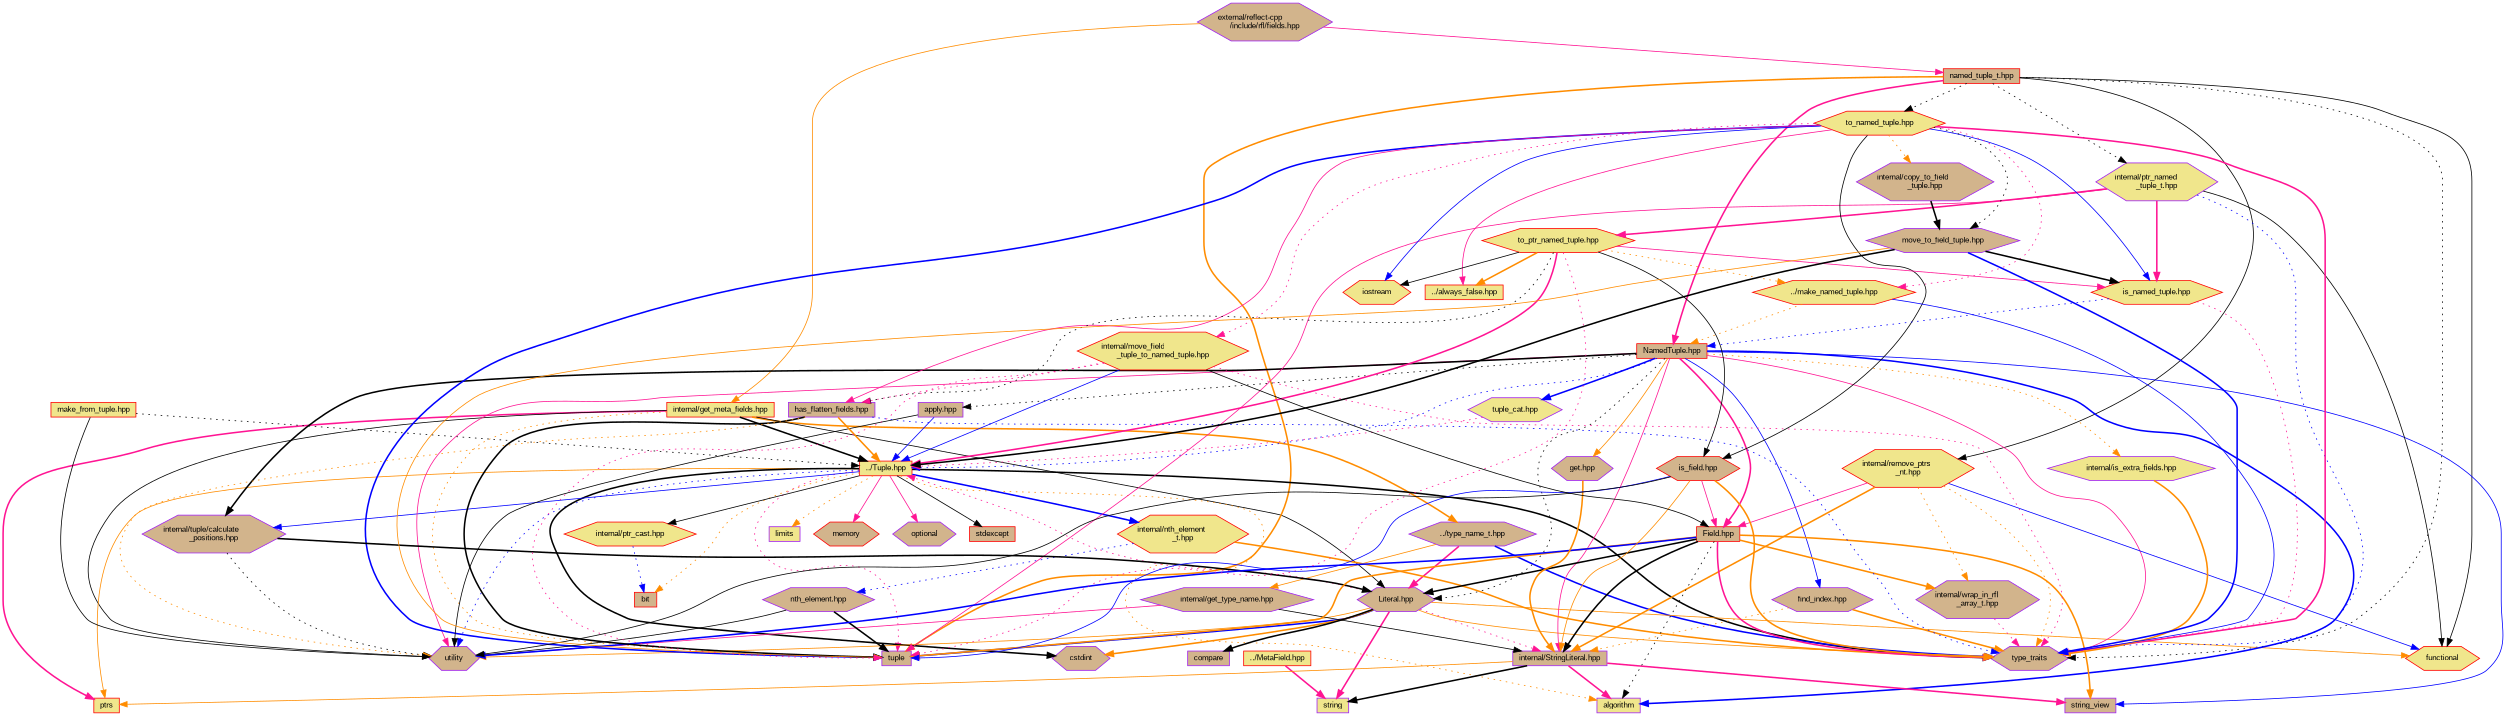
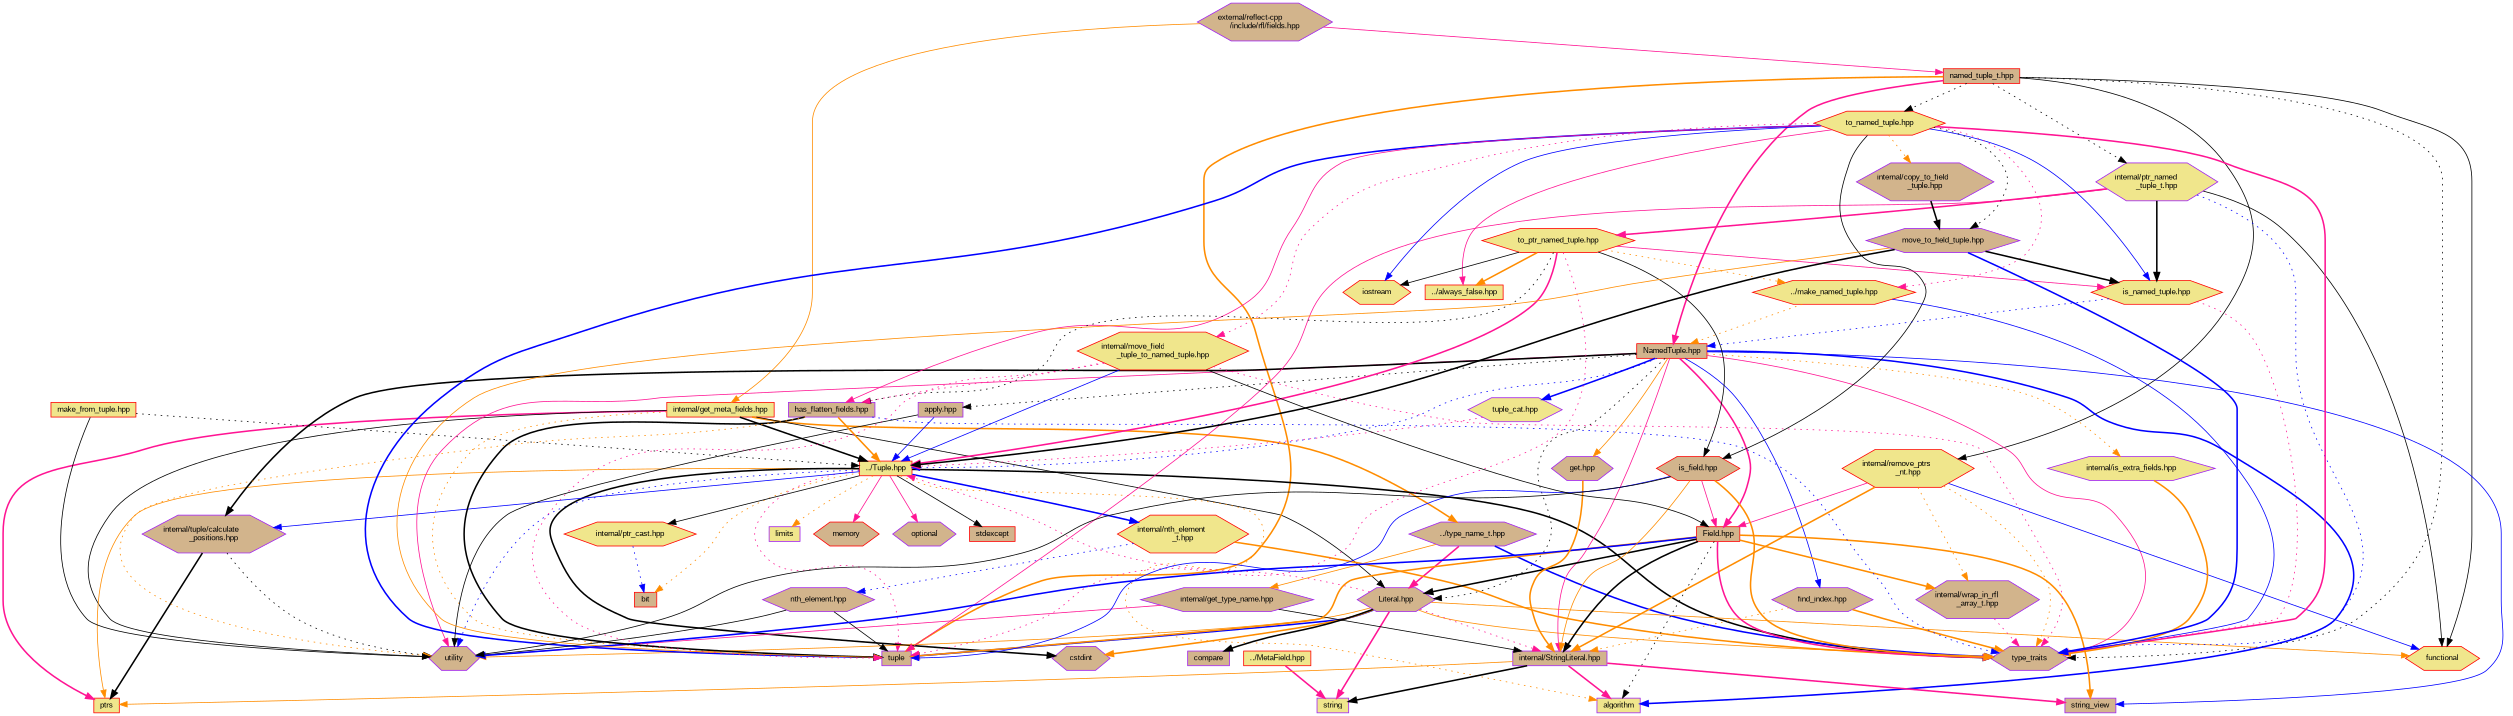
  digraph {
    fontname="Liberation Sans"
    node [color=purple fillcolor=tan fontname="Liberation Sans" fontsize=10 shape=hexagon style=filled]
    edge [color=black fontname="Liberation Sans" fontsize=10 labelfontname=Helvetica labelfontsize=10 style=solid]
    n1 [fontcolor=black height=0.2 label="external/reflect-cpp\l/include/rfl/fields.hpp" width=0.4]
    n2 [color=red fillcolor=khaki height=0.2 label="internal/get_meta_fields.hpp" shape=box width=0.4]
    n3 [color=red height=0.2 label="named_tuple_t.hpp" shape=box width=0.4]
    n4 [color=red fillcolor=khaki height=0.2 label=ptrs shape=box width=0.4]
    n5 [height=0.2 label=tuple shape=box width=0.4]
    n6 [height=0.2 label=utility width=0.4]
    n7 [color=red fillcolor=khaki height=0.2 label="../Tuple.hpp" shape=box width=0.4]
    n8 [height=0.2 label="../type_name_t.hpp" width=0.4]
    n9 [height=0.2 label="Literal.hpp" width=0.4]
    n10 [height=0.2 label=type_traits width=0.4]
    n11 [color=red fillcolor=khaki height=0.2 label=functional width=0.4]
    n12 [color=red height=0.2 label="NamedTuple.hpp" shape=box width=0.4]
    n13 [fillcolor=khaki height=0.2 label="internal/ptr_named\l_tuple_t.hpp" width=0.4]
    n14 [color=red fillcolor=khaki height=0.2 label="internal/remove_ptrs\l_nt.hpp" width=0.4]
    n15 [color=red fillcolor=khaki height=0.2 label="to_named_tuple.hpp" width=0.4]
    n16 [color=red fillcolor=khaki height=0.2 label="../MetaField.hpp" shape=box width=0.4]
    n17 [fillcolor=khaki height=0.2 label=string shape=box width=0.4]
    n18 [fillcolor=khaki height=0.2 label=algorithm shape=box width=0.4]
    n19 [color=red height=0.2 label=bit shape=box width=0.4]
    n20 [height=0.2 label=cstdint width=0.4]
    n21 [fillcolor=khaki height=0.2 label=limits shape=box width=0.4]
    n22 [color=red height=0.2 label=memory width=0.4]
    n23 [height=0.2 label=optional width=0.4]
    n24 [color=red height=0.2 label=stdexcept shape=box width=0.4]
    n25 [color=red fillcolor=khaki height=0.2 label="internal/nth_element\l_t.hpp" width=0.4]
    n26 [color=red fillcolor=khaki height=0.2 label="internal/ptr_cast.hpp" width=0.4]
    n27 [height=0.2 label="internal/tuple/calculate\l_positions.hpp" width=0.4]
    n28 [height=0.2 label="internal/get_type_name.hpp" width=0.4]
    n29 [height=0.2 label="nth_element.hpp" width=0.4]
    n30 [height=0.2 label=compare shape=box width=0.4]
    n31 [height=0.2 label="internal/StringLiteral.hpp" shape=box width=0.4]
    n32 [height=0.2 label=string_view shape=box width=0.4]
    n33 [color=red height=0.2 label="Field.hpp" shape=box width=0.4]
    n34 [height=0.2 label="apply.hpp" shape=box width=0.4]
    n35 [height=0.2 label="get.hpp" width=0.4]
    n36 [height=0.2 label="find_index.hpp" width=0.4]
    n37 [fillcolor=khaki height=0.2 label="internal/is_extra_fields.hpp" width=0.4]
    n38 [fillcolor=khaki height=0.2 label="tuple_cat.hpp" width=0.4]
    n39 [color=red fillcolor=khaki height=0.2 label="is_named_tuple.hpp" width=0.4]
    n40 [color=red fillcolor=khaki height=0.2 label="to_ptr_named_tuple.hpp" width=0.4]
    n41 [height=0.2 label="internal/wrap_in_rfl\l_array_t.hpp" width=0.4]
    n42 [color=red fillcolor=khaki height=0.2 label=iostream width=0.4]
    n43 [color=red fillcolor=khaki height=0.2 label="../always_false.hpp" shape=box width=0.4]
    n44 [color=red fillcolor=khaki height=0.2 label="../make_named_tuple.hpp" width=0.4]
    n45 [height=0.2 label="has_flatten_fields.hpp" shape=box width=0.4]
    n46 [color=red height=0.2 label="is_field.hpp" width=0.4]
    n47 [height=0.2 label="internal/copy_to_field\l_tuple.hpp" width=0.4]
    n48 [height=0.2 label="move_to_field_tuple.hpp" width=0.4]
    n49 [color=red fillcolor=khaki height=0.2 label="internal/move_field\l_tuple_to_named_tuple.hpp" width=0.4]
    n50 [color=red fillcolor=khaki height=0.2 label="make_from_tuple.hpp" shape=box width=0.4]
    n1 -> n2 [color=darkorange]
    n1 -> n3 [color=deeppink]
    n2 -> n4 [color=deeppink style=bold]
    n2 -> n5 [color=darkorange style=dotted]
    n2 -> n6
    n2 -> n7 [style=bold]
    n2 -> n8 [color=darkorange style=bold]
    n2 -> n9
    n3 -> n5 [color=darkorange style=bold]
    n3 -> n10 [style=dotted]
    n3 -> n11
    n3 -> n12 [color=deeppink style=bold]
    n3 -> n13 [style=dotted]
    n3 -> n14
    n3 -> n15 [style=dotted]
    n7 -> n4 [color=darkorange]
    n7 -> n5 [color=deeppink style=dotted]
    n7 -> n6 [color=blue style=dotted]
    n7 -> n10 [style=bold]
    n7 -> n18 [color=darkorange style=dotted]
    n7 -> n19 [color=darkorange style=dotted]
    n7 -> n20 [style=bold]
    n7 -> n21 [color=darkorange style=dotted]
    n7 -> n22 [color=deeppink]
    n7 -> n23 [color=deeppink]
    n7 -> n24
    n7 -> n25 [color=blue style=bold]
    n7 -> n26
    n7 -> n27 [color=blue]
    n8 -> n9 [color=deeppink style=bold]
    n8 -> n10 [color=blue style=bold]
    n8 -> n28 [color=darkorange]
    n9 -> n5 [color=blue style=bold]
    n9 -> n6 [color=darkorange]
    n9 -> n7 [color=deeppink style=dotted]
    n9 -> n10 [color=darkorange]
    n9 -> n11 [color=darkorange]
    n9 -> n17 [color=deeppink style=bold]
    n9 -> n20 [color=darkorange style=bold]
    n9 -> n30 [style=bold]
    n9 -> n31 [color=deeppink style=dotted]
    n12 -> n6 [color=deeppink]
    n12 -> n7 [color=blue style=dotted]
    n12 -> n9 [style=dotted]
    n12 -> n10 [color=deeppink]
    n12 -> n18 [color=blue style=bold]
    n12 -> n27 [style=bold]
    n12 -> n31 [color=deeppink]
    n12 -> n32 [color=blue]
    n12 -> n33 [color=deeppink style=bold]
    n12 -> n34 [style=dotted]
    n12 -> n35 [color=darkorange]
    n12 -> n36 [color=blue]
    n12 -> n37 [color=darkorange style=dotted]
    n12 -> n38 [color=blue style=bold]
    n13 -> n5 [color=deeppink]
    n13 -> n10 [color=blue style=dotted]
    n13 -> n11
-   n13 -> n39 [color=deeppink style=bold]
+   n13 -> n39 [style=bold]
    n13 -> n40 [color=deeppink style=bold]
    n14 -> n10 [color=darkorange style=dotted]
    n14 -> n11 [color=blue]
    n14 -> n31 [color=darkorange style=bold]
    n14 -> n33 [color=deeppink]
    n14 -> n41 [color=darkorange style=dotted]
    n15 -> n5 [color=blue style=bold]
    n15 -> n10 [color=deeppink style=bold]
    n15 -> n39 [color=blue]
    n15 -> n42 [color=blue]
    n15 -> n43 [color=deeppink]
    n15 -> n44 [color=deeppink style=dotted]
    n15 -> n45 [color=deeppink]
    n15 -> n46
    n15 -> n47 [color=darkorange style=dotted]
    n15 -> n48 [style=dotted]
    n15 -> n49 [color=deeppink style=dotted]
    n16 -> n17 [color=deeppink style=bold]
    n25 -> n10 [color=darkorange style=bold]
    n25 -> n29 [color=blue style=dotted]
    n26 -> n19 [color=blue style=dotted]
-   n27 -> n9 [style=bold]
+   n27 -> n4 [style=bold]
    n27 -> n6 [style=dotted]
    n28 -> n6 [color=deeppink]
    n28 -> n31
-   n29 -> n5 [style=bold]
+   n29 -> n5
    n29 -> n6
    n31 -> n4 [color=darkorange]
    n31 -> n17 [style=bold]
    n31 -> n18 [color=deeppink style=bold]
    n31 -> n32 [color=deeppink style=bold]
    n33 -> n5 [color=darkorange style=bold]
    n33 -> n6 [color=blue style=bold]
    n33 -> n9 [style=bold]
    n33 -> n10 [color=deeppink style=bold]
    n33 -> n18 [style=dotted]
    n33 -> n31 [style=bold]
    n33 -> n32 [color=darkorange style=bold]
    n33 -> n41 [color=darkorange style=bold]
    n34 -> n6
    n34 -> n7 [color=blue]
    n35 -> n31 [color=darkorange style=bold]
    n36 -> n10 [color=darkorange style=bold]
    n36 -> n31 [color=darkorange style=dotted]
    n37 -> n10 [color=darkorange style=bold]
    n38 -> n7 [color=deeppink style=dotted]
    n39 -> n10 [color=deeppink style=dotted]
    n39 -> n12 [color=blue style=dotted]
    n40 -> n5 [color=deeppink style=dotted]
    n40 -> n7 [color=deeppink style=bold]
    n40 -> n39 [color=deeppink]
    n40 -> n42
    n40 -> n43 [color=darkorange style=bold]
    n40 -> n44 [color=darkorange style=dotted]
    n40 -> n45 [style=dotted]
    n40 -> n46
    n41 -> n10 [color=deeppink style=dotted]
    n44 -> n10 [color=blue]
    n44 -> n12 [color=darkorange style=dotted]
    n45 -> n5 [style=bold]
    n45 -> n6 [color=darkorange style=dotted]
    n45 -> n7 [color=darkorange style=bold]
    n45 -> n10 [color=blue style=dotted]
    n46 -> n5 [color=blue]
    n46 -> n6
    n46 -> n10 [color=darkorange style=bold]
    n46 -> n31 [color=darkorange]
    n46 -> n33 [color=deeppink]
    n47 -> n48 [style=bold]
    n48 -> n5 [color=darkorange]
    n48 -> n7 [style=bold]
    n48 -> n10 [color=blue style=bold]
    n48 -> n39 [style=bold]
    n49 -> n5 [color=deeppink style=dotted]
    n49 -> n7 [color=blue]
    n49 -> n10 [color=deeppink style=dotted]
    n49 -> n33
    n49 -> n45 [color=deeppink style=dotted]
    n50 -> n6
    n50 -> n7 [style=dotted]
  }
